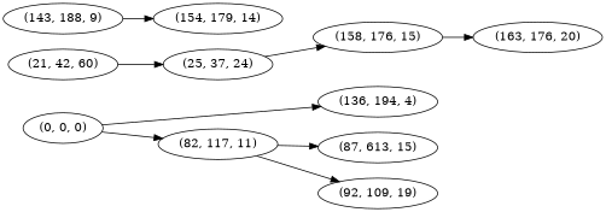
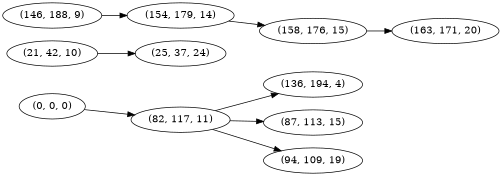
  digraph {
    rankdir=LR
    "(0, 0, 0)"
    "(82, 117, 11)"
    "(136, 194, 4)"
-   "(87, 113, 15)" [label="(87, 613, 15)"]
-   "(92, 109, 19)"
+   "(87, 113, 15)"
+   "(92, 109, 19)" [label="(94, 109, 19)"]
    n6 [label="(25, 37, 24)"]
-   "(21, 42, 10)" [label="(21, 42, 60)"]
-   "(143, 188, 9)"
+   "(21, 42, 10)"
+   "(143, 188, 9)" [label="(146, 188, 9)"]
    "(154, 179, 14)"
    n10 [label="(158, 176, 15)"]
-   "(163, 171, 20)" [label="(163, 176, 20)"]
+   "(163, 171, 20)"
    "(0, 0, 0)" -> "(82, 117, 11)"
-   "(0, 0, 0)" -> "(136, 194, 4)"
+   "(82, 117, 11)" -> "(136, 194, 4)"
    "(82, 117, 11)" -> "(87, 113, 15)"
    "(82, 117, 11)" -> "(92, 109, 19)"
    "(21, 42, 10)" -> n6
    "(143, 188, 9)" -> "(154, 179, 14)"
-   n6 -> n10
+   "(154, 179, 14)" -> n10
    n10 -> "(163, 171, 20)"
  }
